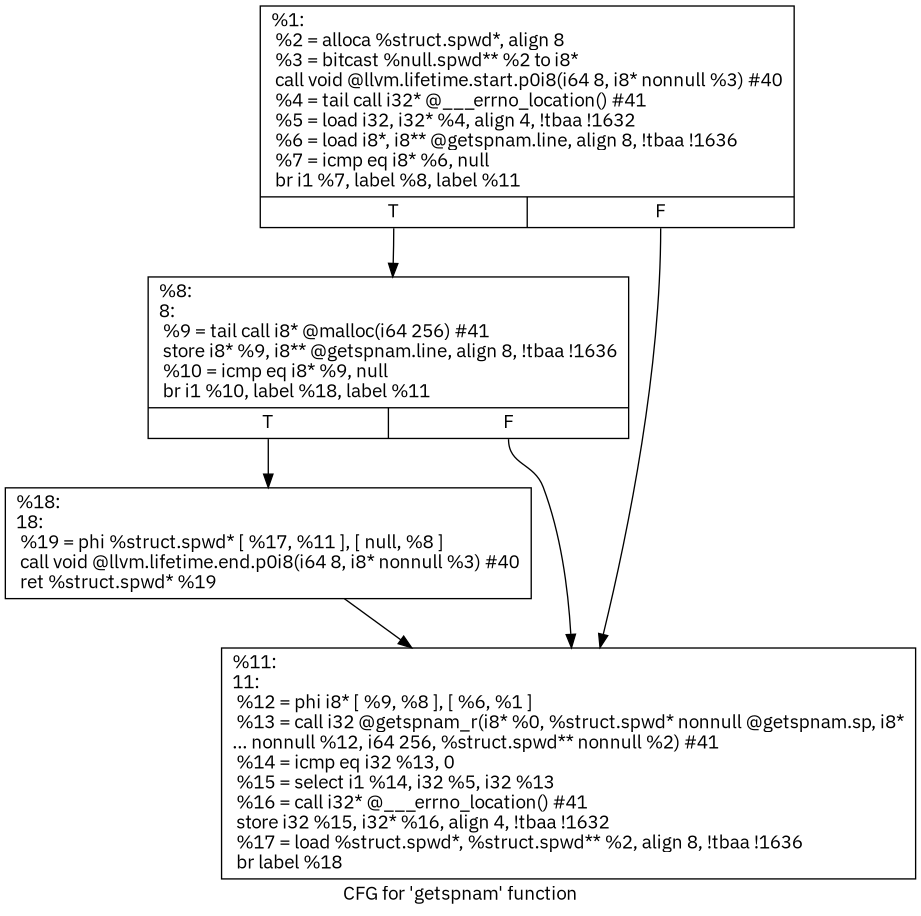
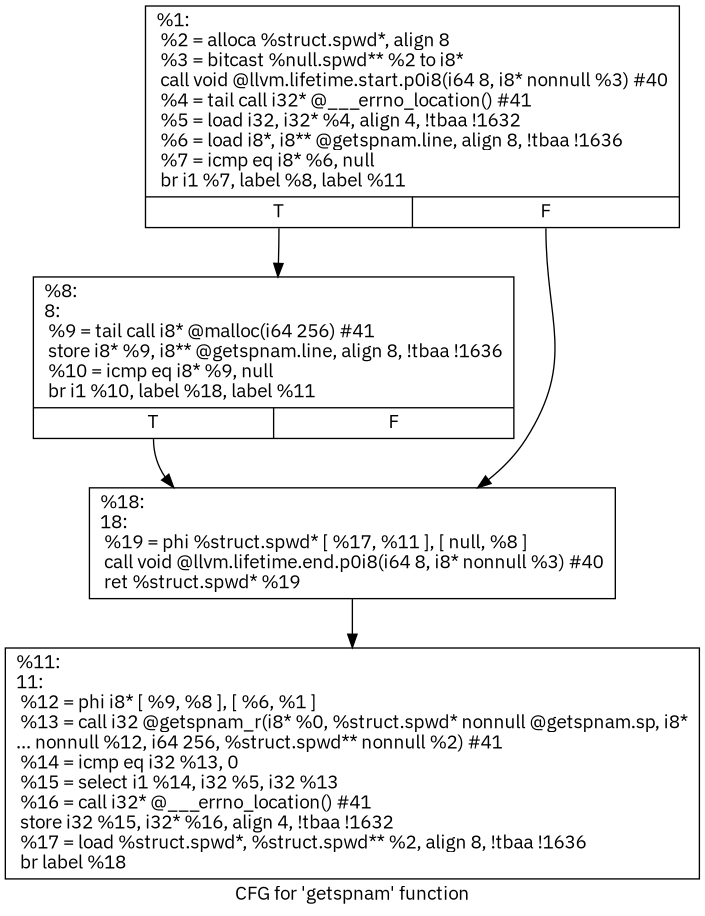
  digraph {
    fontname="IBM Plex Sans"
    label="CFG for 'getspnam' function"
    node [fontname="IBM Plex Sans" shape=record]
    edge [fontname="IBM Plex Sans" tailport=s0]
    n1 [label="{%1:\l  %2 = alloca %struct.spwd*, align 8\l  %3 = bitcast %null.spwd** %2 to i8*\l  call void @llvm.lifetime.start.p0i8(i64 8, i8* nonnull %3) #40\l  %4 = tail call i32* @___errno_location() #41\l  %5 = load i32, i32* %4, align 4, !tbaa !1632\l  %6 = load i8*, i8** @getspnam.line, align 8, !tbaa !1636\l  %7 = icmp eq i8* %6, null\l  br i1 %7, label %8, label %11\l|{<s0>T|<s1>F}}"]
    n2 [label="{%8:\l8:                                                \l  %9 = tail call i8* @malloc(i64 256) #41\l  store i8* %9, i8** @getspnam.line, align 8, !tbaa !1636\l  %10 = icmp eq i8* %9, null\l  br i1 %10, label %18, label %11\l|{<s0>T|<s1>F}}"]
    n3 [label="{%11:\l11:                                               \l  %12 = phi i8* [ %9, %8 ], [ %6, %1 ]\l  %13 = call i32 @getspnam_r(i8* %0, %struct.spwd* nonnull @getspnam.sp, i8*\l... nonnull %12, i64 256, %struct.spwd** nonnull %2) #41\l  %14 = icmp eq i32 %13, 0\l  %15 = select i1 %14, i32 %5, i32 %13\l  %16 = call i32* @___errno_location() #41\l  store i32 %15, i32* %16, align 4, !tbaa !1632\l  %17 = load %struct.spwd*, %struct.spwd** %2, align 8, !tbaa !1636\l  br label %18\l}"]
    n4 [label="{%18:\l18:                                               \l  %19 = phi %struct.spwd* [ %17, %11 ], [ null, %8 ]\l  call void @llvm.lifetime.end.p0i8(i64 8, i8* nonnull %3) #40\l  ret %struct.spwd* %19\l}"]
    n1 -> n2
-   n1 -> n3 [tailport=s1]
-   n2 -> n3 [tailport=s1]
+   n1 -> n4 [tailport=s1]
    n2 -> n4
    n4 -> n3
  }
